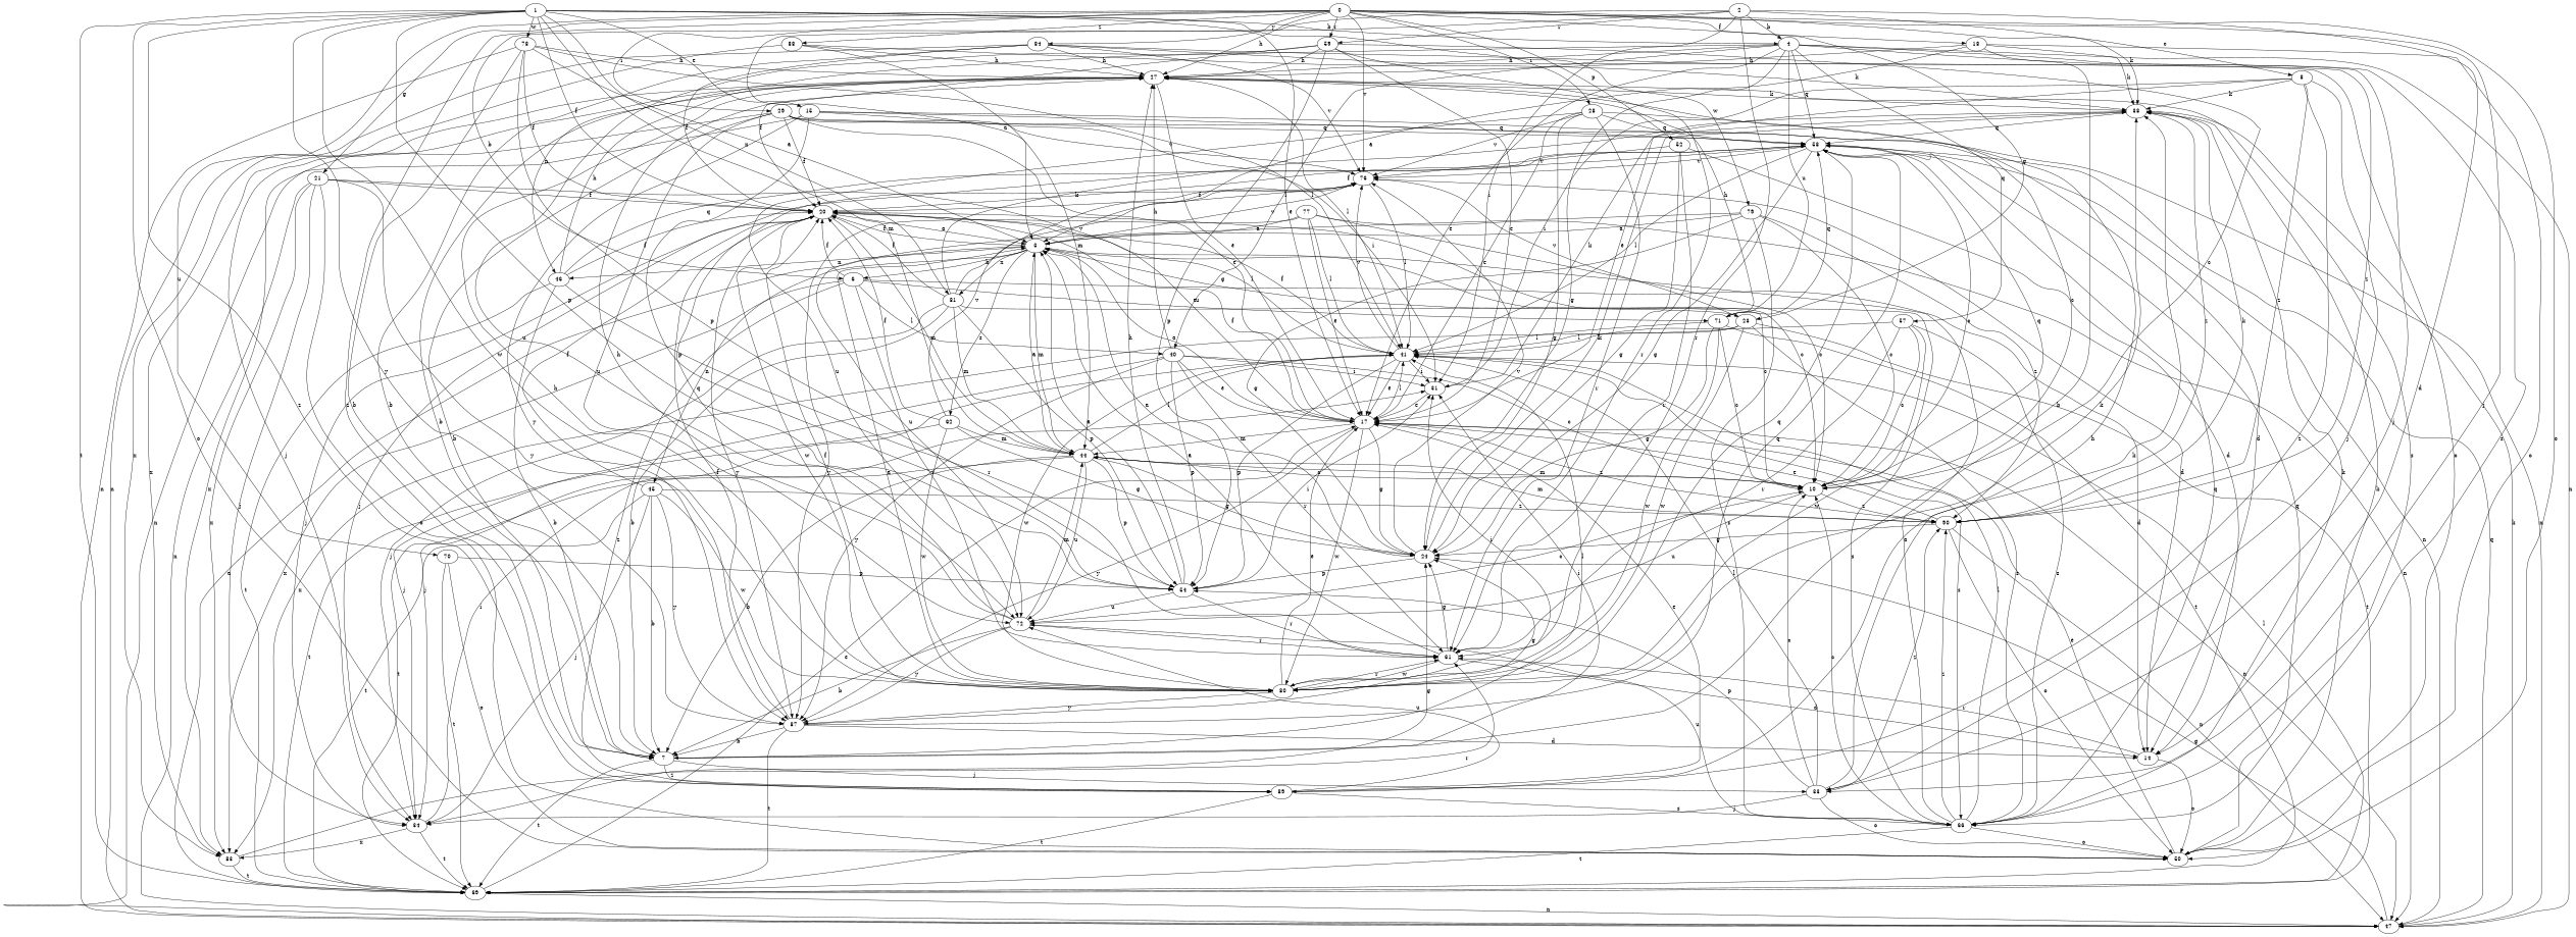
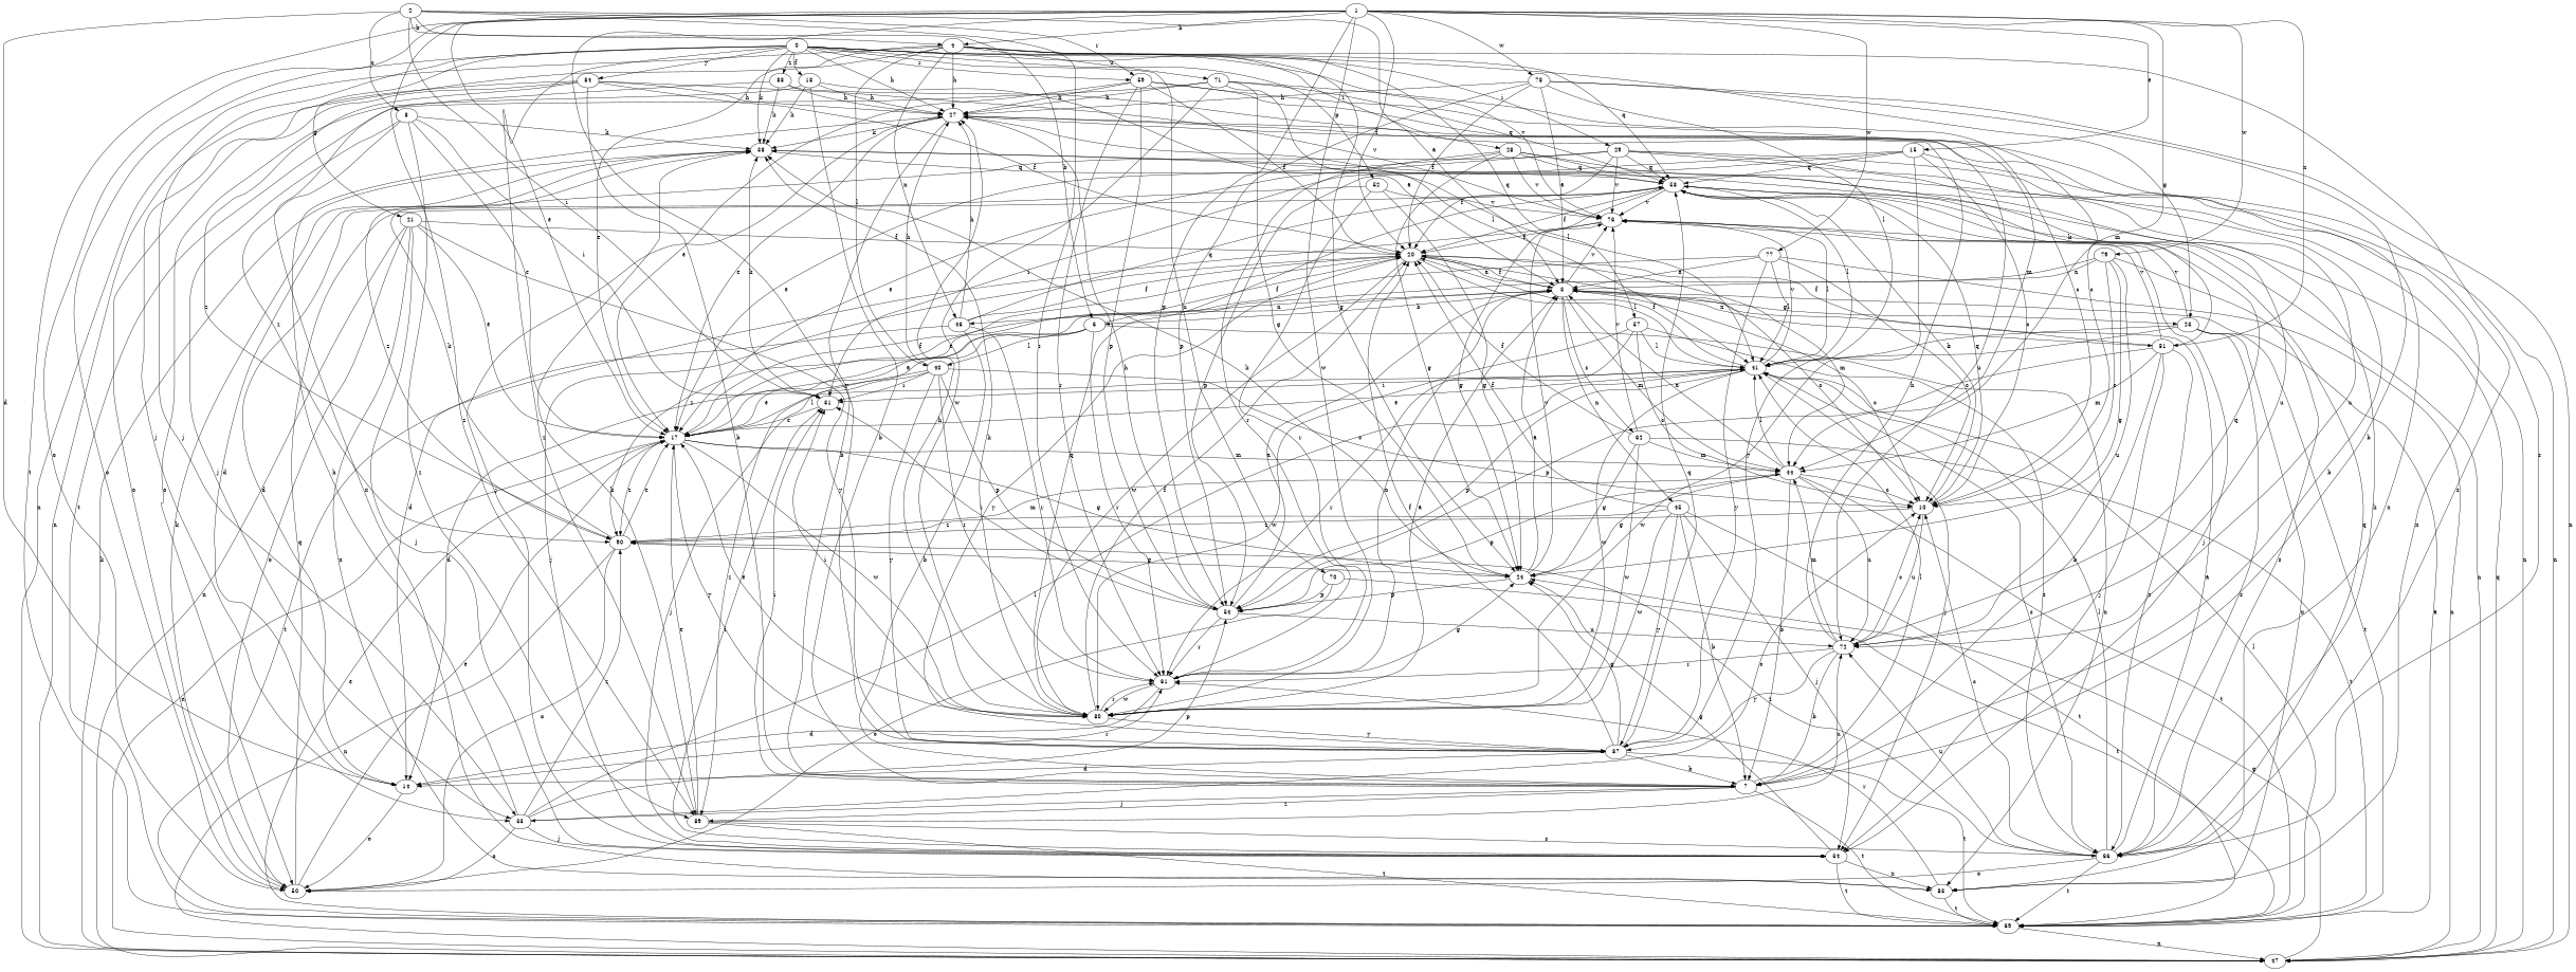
  strict digraph {
    0
    18
    21
    23
    27
    28
    29
    33
    38
    50
    52
    59
    70
    76
    84
    88
    89
    3
    7
    17
    20
    87
    47
    83
    34
    69
    80
    66
    41
    61
    24
    58
    72
    14
    54
    10
    90
    44
    1
    4
    15
    77
    78
    79
    81
    46
    40
    57
    71
    31
    2
    6
    8
    45
    62
    0 -> 18 [label=f]
    0 -> 21 [label=g]
    0 -> 23 [label=g]
    0 -> 27 [label=h]
    0 -> 28 [label=i]
    0 -> 29 [label=i]
    0 -> 33 [label=j]
    0 -> 38 [label=k]
    0 -> 50 [label=o]
    0 -> 52 [label=p]
    0 -> 59 [label=r]
    0 -> 70 [label=u]
    0 -> 76 [label=v]
    0 -> 84 [label=y]
    0 -> 88 [label=z]
    0 -> 89 [label=z]
    18 -> 27 [label=h]
    18 -> 38 [label=k]
    18 -> 50 [label=o]
    18 -> 3 [label=a]
    18 -> 7 [label=b]
    21 -> 50 [label=o]
    21 -> 17 [label=e]
    21 -> 20 [label=f]
    21 -> 87 [label=y]
    21 -> 47 [label=n]
    21 -> 83 [label=x]
    21 -> 34 [label=j]
    23 -> 76 [label=v]
    23 -> 83 [label=x]
    23 -> 69 [label=t]
    23 -> 80 [label=w]
    23 -> 66 [label=s]
    23 -> 41 [label=l]
    27 -> 38 [label=k]
    27 -> 7 [label=b]
    27 -> 17 [label=e]
    27 -> 83 [label=x]
    27 -> 34 [label=j]
    27 -> 66 [label=s]
    27 -> 41 [label=l]
    28 -> 76 [label=v]
    28 -> 17 [label=e]
    28 -> 47 [label=n]
    28 -> 61 [label=r]
    28 -> 24 [label=g]
    28 -> 58 [label=q]
    28 -> 72 [label=u]
    29 -> 76 [label=v]
    29 -> 7 [label=b]
    29 -> 17 [label=e]
    29 -> 20 [label=f]
    29 -> 83 [label=x]
    29 -> 58 [label=q]
    29 -> 72 [label=u]
    29 -> 14 [label=d]
    33 -> 27 [label=h]
    33 -> 50 [label=o]
    33 -> 34 [label=j]
    33 -> 41 [label=l]
    33 -> 54 [label=p]
    33 -> 10 [label=c]
    33 -> 90 [label=z]
    38 -> 58 [label=q]
    38 -> 90 [label=z]
    50 -> 38 [label=k]
    50 -> 17 [label=e]
    50 -> 58 [label=q]
    52 -> 76 [label=v]
    52 -> 61 [label=r]
    52 -> 24 [label=g]
    52 -> 14 [label=d]
    59 -> 27 [label=h]
    59 -> 17 [label=e]
    59 -> 20 [label=f]
    59 -> 61 [label=r]
    59 -> 72 [label=u]
    59 -> 54 [label=p]
    59 -> 10 [label=c]
    70 -> 50 [label=o]
    70 -> 69 [label=t]
    70 -> 54 [label=p]
    76 -> 20 [label=f]
    76 -> 34 [label=j]
    76 -> 41 [label=l]
    76 -> 14 [label=d]
    84 -> 27 [label=h]
    84 -> 50 [label=o]
    84 -> 76 [label=v]
    84 -> 7 [label=b]
    84 -> 20 [label=f]
    84 -> 47 [label=n]
    84 -> 90 [label=z]
    88 -> 27 [label=h]
    88 -> 38 [label=k]
    88 -> 83 [label=x]
    88 -> 44 [label=m]
    89 -> 38 [label=k]
    89 -> 17 [label=e]
    89 -> 69 [label=t]
    89 -> 66 [label=s]
    89 -> 72 [label=u]
    3 -> 23 [label=g]
    3 -> 76 [label=v]
    3 -> 20 [label=f]
    3 -> 10 [label=c]
    3 -> 44 [label=m]
    3 -> 81 [label=x]
    3 -> 46 [label=n]
    3 -> 6 [label=b]
    3 -> 45 [label=n]
    3 -> 62 [label=s]
    7 -> 33 [label=j]
    7 -> 89 [label=z]
    7 -> 69 [label=t]
    7 -> 41 [label=l]
    7 -> 31 [label=i]
    17 -> 3 [label=a]
    17 -> 20 [label=f]
    17 -> 87 [label=y]
    17 -> 47 [label=n]
    17 -> 80 [label=w]
    17 -> 41 [label=l]
    17 -> 24 [label=g]
    17 -> 90 [label=z]
    17 -> 44 [label=m]
    20 -> 3 [label=a]
    20 -> 87 [label=y]
    20 -> 34 [label=j]
    20 -> 80 [label=w]
    20 -> 41 [label=l]
    20 -> 10 [label=c]
    20 -> 44 [label=m]
    87 -> 7 [label=b]
    87 -> 20 [label=f]
    87 -> 69 [label=t]
    87 -> 24 [label=g]
    87 -> 58 [label=q]
    87 -> 14 [label=d]
    47 -> 38 [label=k]
    47 -> 24 [label=g]
    47 -> 58 [label=q]
    83 -> 69 [label=t]
    83 -> 61 [label=r]
    34 -> 83 [label=x]
    34 -> 69 [label=t]
    34 -> 24 [label=g]
    34 -> 31 [label=i]
    69 -> 3 [label=a]
    69 -> 17 [label=e]
    69 -> 47 [label=n]
    69 -> 41 [label=l]
    80 -> 27 [label=h]
    80 -> 38 [label=k]
    80 -> 3 [label=a]
    80 -> 17 [label=e]
    80 -> 20 [label=f]
    80 -> 87 [label=y]
    80 -> 61 [label=r]
    80 -> 31 [label=i]
    66 -> 38 [label=k]
    66 -> 50 [label=o]
    66 -> 3 [label=a]
    66 -> 69 [label=t]
    66 -> 41 [label=l]
    66 -> 58 [label=q]
    66 -> 72 [label=u]
    66 -> 10 [label=c]
    66 -> 90 [label=z]
    41 -> 76 [label=v]
    41 -> 17 [label=e]
    41 -> 20 [label=f]
    41 -> 34 [label=j]
    41 -> 80 [label=w]
    41 -> 66 [label=s]
    41 -> 54 [label=p]
    41 -> 31 [label=i]
    61 -> 3 [label=a]
    61 -> 80 [label=w]
    61 -> 24 [label=g]
    61 -> 14 [label=d]
    24 -> 38 [label=k]
    24 -> 76 [label=v]
    24 -> 3 [label=a]
    24 -> 54 [label=p]
    58 -> 76 [label=v]
    58 -> 20 [label=f]
    58 -> 47 [label=n]
    58 -> 80 [label=q]
    58 -> 41 [label=l]
    58 -> 24 [label=g]
    58 -> 10 [label=c]
    72 -> 27 [label=h]
    72 -> 7 [label=b]
    72 -> 87 [label=y]
    72 -> 61 [label=r]
    72 -> 58 [label=q]
    72 -> 10 [label=c]
    72 -> 44 [label=m]
    14 -> 50 [label=o]
    14 -> 61 [label=r]
    54 -> 27 [label=h]
    54 -> 3 [label=a]
    54 -> 61 [label=r]
    54 -> 72 [label=u]
    54 -> 31 [label=i]
    10 -> 58 [label=q]
    10 -> 72 [label=u]
    10 -> 90 [label=z]
-   10 -> 44 [label=m]
    90 -> 38 [label=k]
    90 -> 50 [label=o]
    90 -> 17 [label=e]
    90 -> 47 [label=n]
    90 -> 24 [label=g]
    90 -> 44 [label=m]
    44 -> 3 [label=a]
    44 -> 7 [label=b]
    44 -> 69 [label=t]
    44 -> 41 [label=l]
    44 -> 24 [label=g]
    44 -> 72 [label=u]
    44 -> 54 [label=p]
    44 -> 10 [label=c]
    1 -> 50 [label=o]
    1 -> 89 [label=z]
    1 -> 17 [label=e]
    1 -> 20 [label=f]
    1 -> 87 [label=y]
    1 -> 69 [label=t]
    1 -> 80 [label=w]
    1 -> 54 [label=p]
    1 -> 44 [label=m]
    1 -> 4 [label=b]
    1 -> 15 [label=e]
+   1 -> 77 [label=w]
    1 -> 78 [label=w]
    1 -> 79 [label=w]
    1 -> 81 [label=x]
    4 -> 27 [label=h]
    4 -> 33 [label=j]
    4 -> 17 [label=e]
    4 -> 47 [label=n]
    4 -> 66 [label=s]
    4 -> 24 [label=g]
    4 -> 58 [label=q]
    4 -> 46 [label=n]
    4 -> 40 [label=l]
    4 -> 57 [label=q]
    4 -> 71 [label=u]
    15 -> 87 [label=y]
    15 -> 47 [label=n]
    15 -> 58 [label=q]
    15 -> 54 [label=p]
    15 -> 10 [label=c]
    15 -> 31 [label=i]
    77 -> 3 [label=a]
    77 -> 17 [label=e]
    77 -> 87 [label=y]
    77 -> 47 [label=n]
    77 -> 41 [label=l]
    77 -> 10 [label=c]
    78 -> 27 [label=h]
    78 -> 3 [label=a]
    78 -> 7 [label=b]
    78 -> 20 [label=f]
    78 -> 47 [label=n]
    78 -> 41 [label=l]
    78 -> 54 [label=p]
    79 -> 3 [label=a]
    79 -> 66 [label=s]
    79 -> 24 [label=g]
    79 -> 72 [label=u]
    79 -> 10 [label=c]
    79 -> 90 [label=z]
    81 -> 38 [label=k]
    81 -> 76 [label=v]
    81 -> 7 [label=b]
    81 -> 20 [label=f]
    81 -> 34 [label=j]
    81 -> 66 [label=s]
    81 -> 54 [label=p]
    81 -> 44 [label=m]
    46 -> 27 [label=h]
    46 -> 7 [label=b]
    46 -> 20 [label=f]
    46 -> 69 [label=t]
    46 -> 61 [label=r]
    46 -> 58 [label=q]
    40 -> 27 [label=h]
    40 -> 17 [label=e]
    40 -> 87 [label=y]
    40 -> 34 [label=j]
    40 -> 61 [label=r]
    40 -> 54 [label=p]
    40 -> 10 [label=c]
    40 -> 31 [label=i]
    57 -> 80 [label=w]
    57 -> 66 [label=s]
    57 -> 41 [label=l]
    57 -> 61 [label=r]
    57 -> 10 [label=c]
    71 -> 27 [label=h]
    71 -> 69 [label=t]
    71 -> 80 [label=w]
    71 -> 41 [label=l]
    71 -> 24 [label=g]
    71 -> 58 [label=q]
    71 -> 10 [label=c]
    31 -> 38 [label=k]
    31 -> 17 [label=e]
    2 -> 59 [label=r]
    2 -> 3 [label=a]
    2 -> 61 [label=r]
    2 -> 14 [label=d]
    2 -> 4 [label=b]
    2 -> 31 [label=i]
    2 -> 6 [label=b]
    2 -> 8 [label=c]
    6 -> 89 [label=z]
    6 -> 20 [label=f]
    6 -> 83 [label=x]
    6 -> 61 [label=r]
    6 -> 14 [label=d]
    6 -> 40 [label=l]
-   6 -> 71 [label=u]
    8 -> 33 [label=j]
    8 -> 38 [label=k]
    8 -> 89 [label=z]
    8 -> 17 [label=e]
    8 -> 90 [label=z]
    8 -> 31 [label=i]
    45 -> 7 [label=b]
    45 -> 20 [label=f]
    45 -> 87 [label=y]
    45 -> 34 [label=j]
    45 -> 69 [label=t]
    45 -> 80 [label=w]
    45 -> 90 [label=z]
    62 -> 76 [label=v]
    62 -> 20 [label=f]
    62 -> 69 [label=t]
    62 -> 80 [label=w]
    62 -> 24 [label=g]
    62 -> 44 [label=m]
  }
